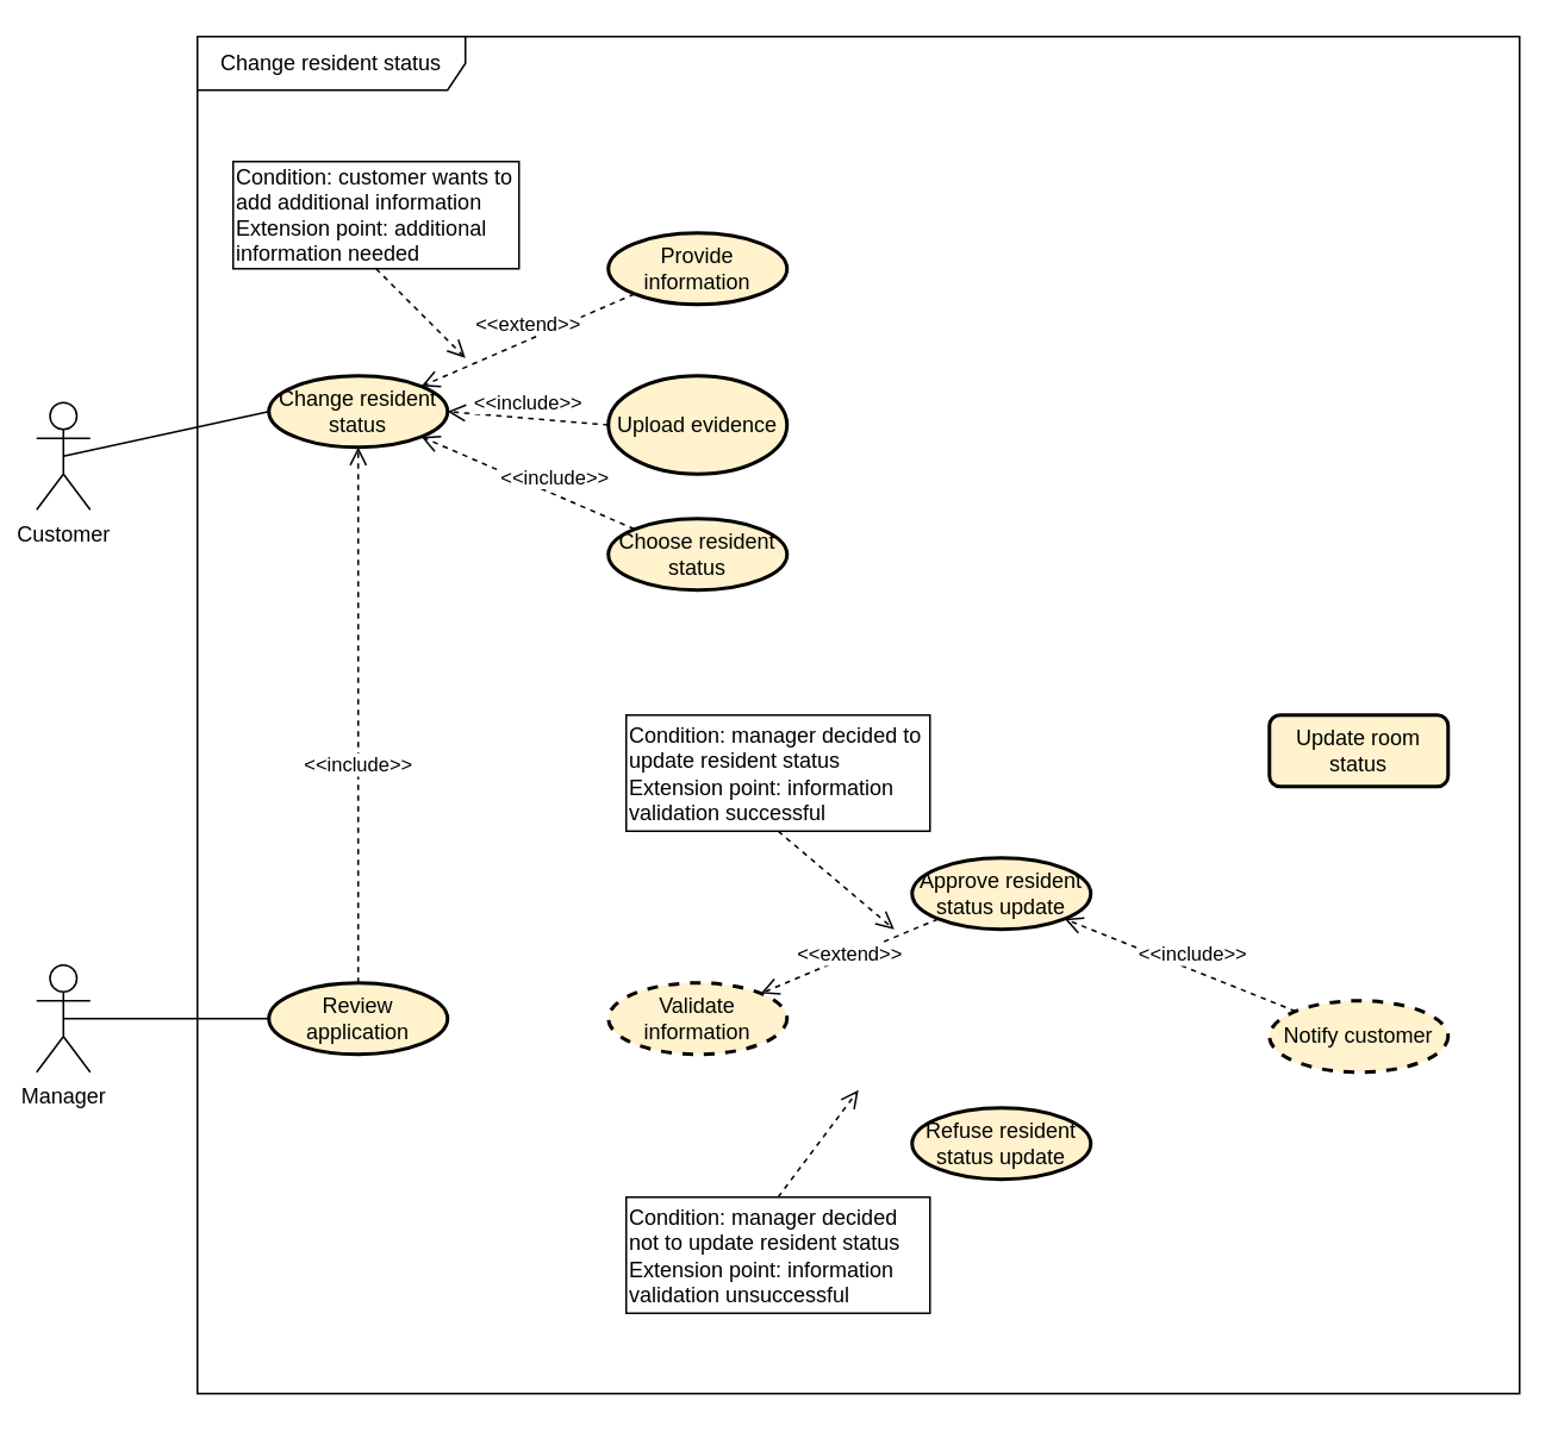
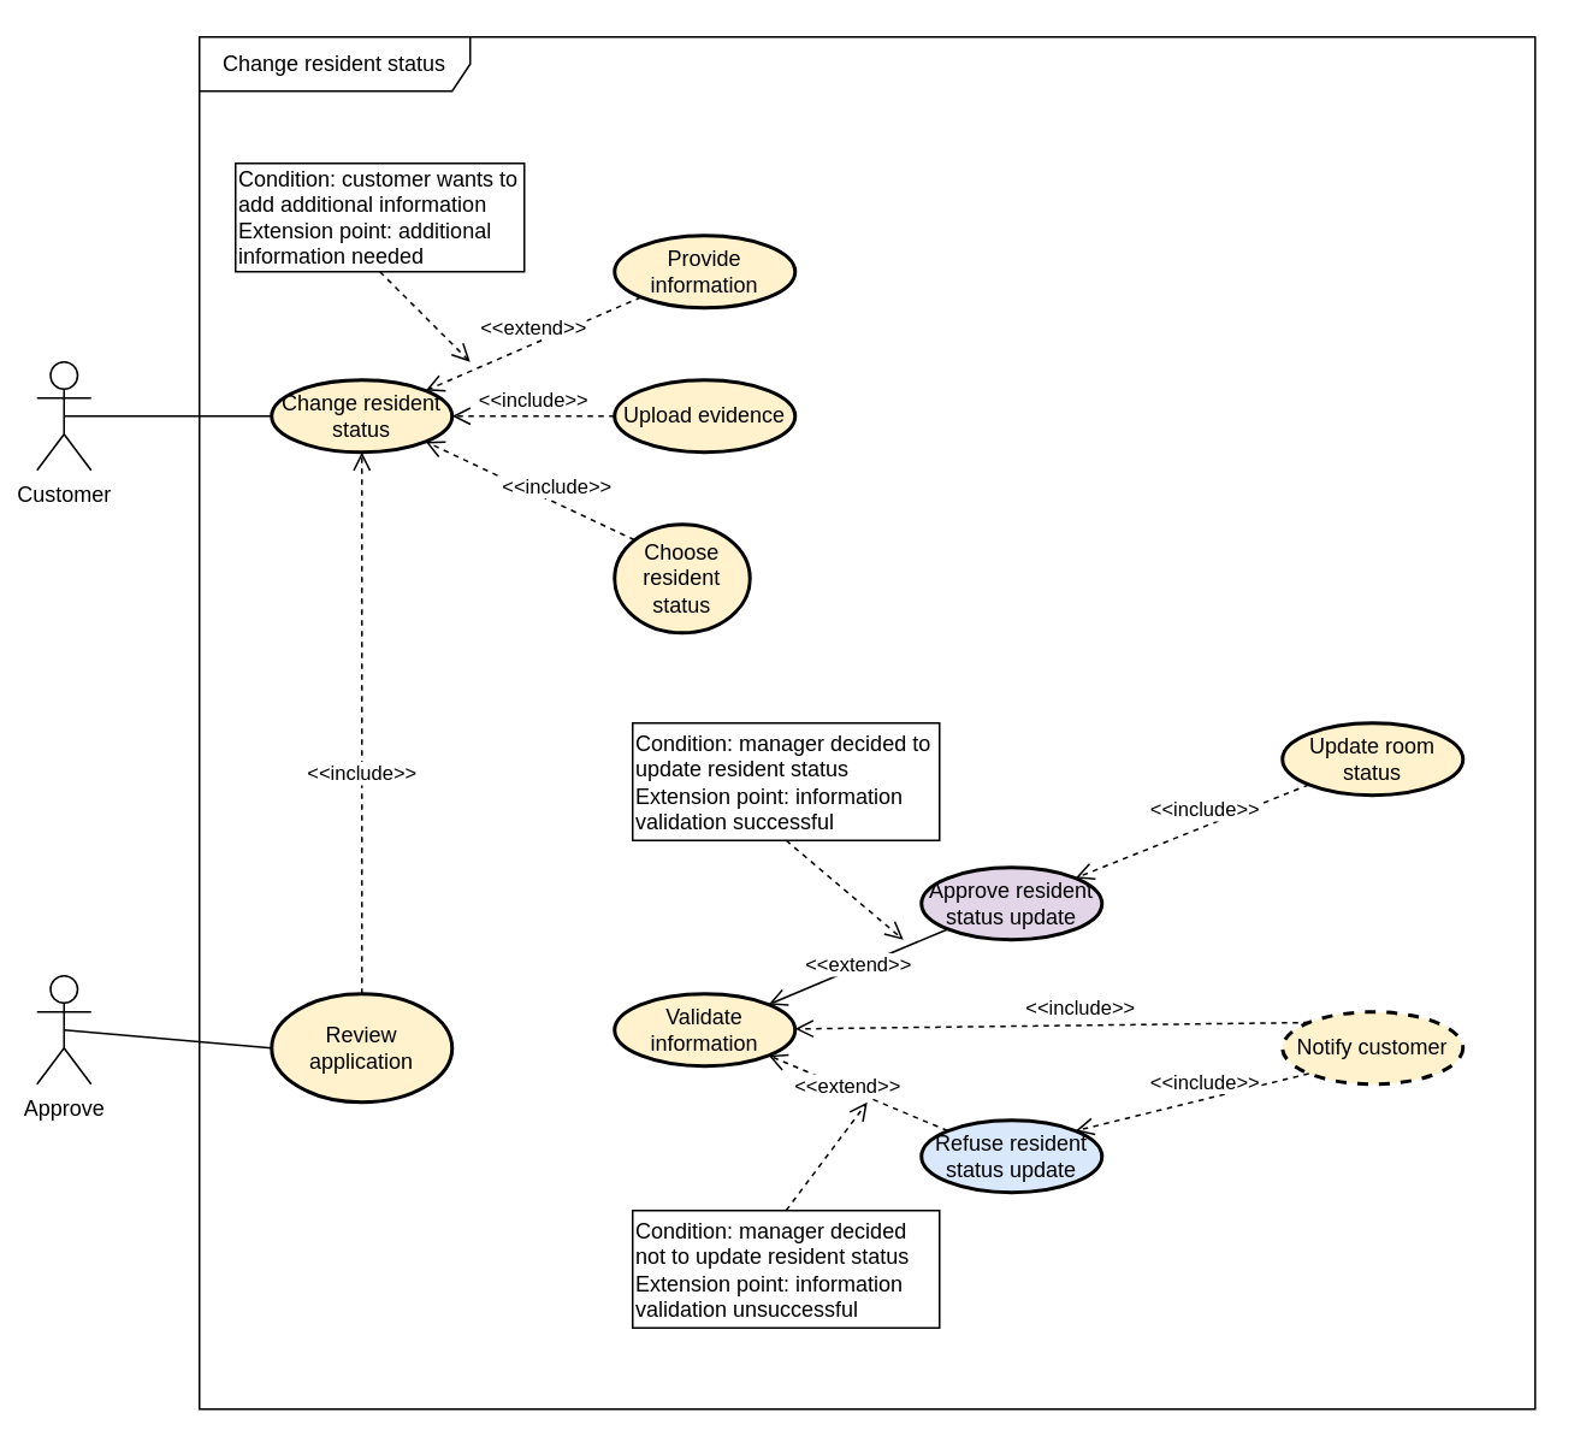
  <mxCell id="0" />
  <mxCell id="1" parent="0" />
- <mxCell id="2" value="Customer" style="shape=umlActor;verticalLabelPosition=bottom;verticalAlign=top;html=1;" parent="1" vertex="1"><mxGeometry x="20" y="225" width="30" height="60" as="geometry" /></mxCell>
+ <mxCell id="2" value="Customer" style="shape=umlActor;verticalLabelPosition=bottom;verticalAlign=top;html=1;" parent="1" vertex="1"><mxGeometry x="20" y="200" width="30" height="60" as="geometry" /></mxCell>
  <mxCell id="3" value="Change resident status" style="ellipse;whiteSpace=wrap;html=1;align=center;fillColor=#fff2cc;strokeColor=light-dark(#000000, #6d5100);strokeWidth=2;" parent="1" vertex="1"><mxGeometry x="150" y="210" width="100" height="40" as="geometry" /></mxCell>
  <mxCell id="4" value="Provide information" style="ellipse;whiteSpace=wrap;html=1;align=center;fillColor=#fff2cc;strokeColor=light-dark(#000000, #6d5100);strokeWidth=2;" parent="1" vertex="1"><mxGeometry x="340" y="130" width="100" height="40" as="geometry" /></mxCell>
  <mxCell id="5" value="&amp;lt;&amp;lt;extend&amp;gt;&amp;gt;" style="html=1;verticalAlign=bottom;endArrow=open;dashed=1;endSize=8;curved=0;rounded=0;entryX=1;entryY=0;entryDx=0;entryDy=0;exitX=0;exitY=1;exitDx=0;exitDy=0;" parent="1" source="4" target="3" edge="1"><mxGeometry relative="1" as="geometry"><mxPoint x="370" y="270" as="sourcePoint" /><mxPoint x="260" y="270" as="targetPoint" /></mxGeometry></mxCell>
  <mxCell id="6" value="" style="endArrow=none;html=1;rounded=0;exitX=0.5;exitY=0.5;exitDx=0;exitDy=0;exitPerimeter=0;entryX=0;entryY=0.5;entryDx=0;entryDy=0;" parent="1" source="2" target="3" edge="1"><mxGeometry width="50" height="50" relative="1" as="geometry"><mxPoint x="100" y="370" as="sourcePoint" /><mxPoint x="150" y="320" as="targetPoint" /></mxGeometry></mxCell>
- <mxCell id="7" value="Manager" style="shape=umlActor;verticalLabelPosition=bottom;verticalAlign=top;html=1;" parent="1" vertex="1"><mxGeometry x="20" y="540" width="30" height="60" as="geometry" /></mxCell>
+ <mxCell id="7" value="Approve" style="shape=umlActor;verticalLabelPosition=bottom;verticalAlign=top;html=1;" parent="1" vertex="1"><mxGeometry x="20" y="540" width="30" height="60" as="geometry" /></mxCell>
  <mxCell id="8" value="Change resident status" style="shape=umlFrame;whiteSpace=wrap;html=1;pointerEvents=0;width=150;height=30;" parent="1" vertex="1"><mxGeometry x="110" y="20" width="740" height="760" as="geometry" /></mxCell>
- <mxCell id="9" value="Upload evidence" style="ellipse;whiteSpace=wrap;html=1;align=center;fillColor=#fff2cc;strokeColor=light-dark(#000000, #6d5100);strokeWidth=2;" parent="1" vertex="1"><mxGeometry x="340" y="210" width="100" height="55" as="geometry" /></mxCell>
+ <mxCell id="9" value="Upload evidence" style="ellipse;whiteSpace=wrap;html=1;align=center;fillColor=#fff2cc;strokeColor=light-dark(#000000, #6d5100);strokeWidth=2;" parent="1" vertex="1"><mxGeometry x="340" y="210" width="100" height="40" as="geometry" /></mxCell>
  <mxCell id="10" value="&amp;lt;&amp;lt;include&amp;gt;&amp;gt;" style="html=1;verticalAlign=bottom;endArrow=open;dashed=1;endSize=8;curved=0;rounded=0;entryX=1;entryY=0.5;entryDx=0;entryDy=0;exitX=0;exitY=0.5;exitDx=0;exitDy=0;" parent="1" source="9" target="3" edge="1"><mxGeometry relative="1" as="geometry"><mxPoint x="375" y="310" as="sourcePoint" /><mxPoint x="235" y="254" as="targetPoint" /><mxPoint as="offset" /></mxGeometry></mxCell>
- <mxCell id="11" value="Review application" style="ellipse;whiteSpace=wrap;html=1;align=center;fillColor=#fff2cc;strokeColor=light-dark(#000000, #6d5100);strokeWidth=2;" parent="1" vertex="1"><mxGeometry x="150" y="550" width="100" height="40" as="geometry" /></mxCell>
- <mxCell id="12" value="Validate information" style="ellipse;whiteSpace=wrap;html=1;align=center;fillColor=#fff2cc;strokeColor=light-dark(#000000, #6d5100);strokeWidth=2;dashed=1;" parent="1" vertex="1"><mxGeometry x="340" y="550" width="100" height="40" as="geometry" /></mxCell>
- <mxCell id="13" value="Approve resident status update" style="ellipse;whiteSpace=wrap;html=1;align=center;fillColor=#fff2cc;strokeColor=light-dark(#000000, #6d5100);strokeWidth=2;" parent="1" vertex="1"><mxGeometry x="510" y="480" width="100" height="40" as="geometry" /></mxCell>
- <mxCell id="14" value="&amp;lt;&amp;lt;extend&amp;gt;&amp;gt;" style="html=1;verticalAlign=bottom;endArrow=open;dashed=1;endSize=8;curved=0;rounded=0;entryX=1;entryY=0;entryDx=0;entryDy=0;exitX=0;exitY=1;exitDx=0;exitDy=0;" parent="1" source="13" target="12" edge="1"><mxGeometry x="0.054" y="7" relative="1" as="geometry"><mxPoint x="415" y="760" as="sourcePoint" /><mxPoint x="290" y="760" as="targetPoint" /><mxPoint as="offset" /></mxGeometry></mxCell>
+ <mxCell id="11" value="Review application" style="ellipse;whiteSpace=wrap;html=1;align=center;fillColor=#fff2cc;strokeColor=light-dark(#000000, #6d5100);strokeWidth=2;" parent="1" vertex="1"><mxGeometry x="150" y="550" width="100" height="60" as="geometry" /></mxCell>
+ <mxCell id="12" value="Validate information" style="ellipse;whiteSpace=wrap;html=1;align=center;fillColor=#fff2cc;strokeColor=light-dark(#000000, #6d5100);strokeWidth=2;" parent="1" vertex="1"><mxGeometry x="340" y="550" width="100" height="40" as="geometry" /></mxCell>
+ <mxCell id="13" value="Approve resident status update" style="ellipse;whiteSpace=wrap;html=1;align=center;fillColor=#e1d5e7;strokeColor=light-dark(#000000, #6d5100);strokeWidth=2;" parent="1" vertex="1"><mxGeometry x="510" y="480" width="100" height="40" as="geometry" /></mxCell>
+ <mxCell id="14" value="&amp;lt;&amp;lt;extend&amp;gt;&amp;gt;" style="html=1;verticalAlign=bottom;endArrow=open;dashed=0;endSize=8;curved=0;rounded=0;entryX=1;entryY=0;entryDx=0;entryDy=0;exitX=0;exitY=1;exitDx=0;exitDy=0;" parent="1" source="13" target="12" edge="1"><mxGeometry x="0.054" y="7" relative="1" as="geometry"><mxPoint x="415" y="760" as="sourcePoint" /><mxPoint x="290" y="760" as="targetPoint" /><mxPoint as="offset" /></mxGeometry></mxCell>
  <mxCell id="15" value="Condition: manager decided to update resident status&lt;div&gt;Extension point:&amp;nbsp;information validation successful&lt;/div&gt;" style="whiteSpace=wrap;html=1;align=left;" parent="1" vertex="1"><mxGeometry x="350" y="400" width="170" height="65" as="geometry" /></mxCell>
  <mxCell id="16" value="" style="html=1;verticalAlign=bottom;endArrow=open;dashed=1;endSize=8;curved=0;rounded=0;exitX=0.5;exitY=1;exitDx=0;exitDy=0;" parent="1" source="15" edge="1"><mxGeometry x="0.75" y="-30" relative="1" as="geometry"><mxPoint x="-235" y="610" as="sourcePoint" /><mxPoint x="500" y="520" as="targetPoint" /><mxPoint as="offset" /></mxGeometry></mxCell>
- <mxCell id="17" value="Choose resident status" style="ellipse;whiteSpace=wrap;html=1;align=center;fillColor=#fff2cc;strokeColor=light-dark(#000000, #6d5100);strokeWidth=2;" vertex="1" parent="1"><mxGeometry x="340" y="290" width="100" height="40" as="geometry" /></mxCell>
+ <mxCell id="17" value="Choose resident status" style="ellipse;whiteSpace=wrap;html=1;align=center;fillColor=#fff2cc;strokeColor=light-dark(#000000, #6d5100);strokeWidth=2;" vertex="1" parent="1"><mxGeometry x="340" y="290" width="75" height="60" as="geometry" /></mxCell>
  <mxCell id="18" value="&amp;lt;&amp;lt;include&amp;gt;&amp;gt;" style="html=1;verticalAlign=bottom;endArrow=open;dashed=1;endSize=8;curved=0;rounded=0;exitX=0;exitY=0;exitDx=0;exitDy=0;entryX=1;entryY=1;entryDx=0;entryDy=0;" edge="1" parent="1" source="17" target="3"><mxGeometry x="-0.25" relative="1" as="geometry"><mxPoint x="730" y="380" as="sourcePoint" /><mxPoint x="730" y="310" as="targetPoint" /><mxPoint as="offset" /></mxGeometry></mxCell>
  <mxCell id="19" value="Condition: customer wants to add additional information&lt;div&gt;Extension point: additional information needed&lt;/div&gt;" style="whiteSpace=wrap;html=1;align=left;" vertex="1" parent="1"><mxGeometry x="130" y="90" width="160" height="60" as="geometry" /></mxCell>
  <mxCell id="20" value="" style="html=1;verticalAlign=bottom;endArrow=open;dashed=1;endSize=8;curved=0;rounded=0;exitX=0.5;exitY=1;exitDx=0;exitDy=0;" edge="1" parent="1" source="19"><mxGeometry x="0.75" y="-30" relative="1" as="geometry"><mxPoint x="650" y="373" as="sourcePoint" /><mxPoint x="260" y="200" as="targetPoint" /><mxPoint as="offset" /></mxGeometry></mxCell>
  <mxCell id="21" value="&amp;lt;&amp;lt;include&amp;gt;&amp;gt;" style="html=1;verticalAlign=bottom;endArrow=open;dashed=1;endSize=8;curved=0;rounded=0;exitX=0.5;exitY=0;exitDx=0;exitDy=0;entryX=0.5;entryY=1;entryDx=0;entryDy=0;" edge="1" parent="1" source="11" target="3"><mxGeometry x="-0.25" relative="1" as="geometry"><mxPoint x="350" y="310" as="sourcePoint" /><mxPoint x="235" y="254" as="targetPoint" /><mxPoint as="offset" /></mxGeometry></mxCell>
  <mxCell id="22" value="" style="endArrow=none;html=1;rounded=0;exitX=0.5;exitY=0.5;exitDx=0;exitDy=0;exitPerimeter=0;entryX=0;entryY=0.5;entryDx=0;entryDy=0;" edge="1" parent="1" source="7" target="11"><mxGeometry width="50" height="50" relative="1" as="geometry"><mxPoint x="45" y="370" as="sourcePoint" /><mxPoint x="160" y="370" as="targetPoint" /></mxGeometry></mxCell>
- <mxCell id="23" value="Update room status" style="whiteSpace=wrap;html=1;align=center;fillColor=#fff2cc;strokeColor=light-dark(#000000, #6d5100);strokeWidth=2;rounded=1;" vertex="1" parent="1"><mxGeometry x="710" y="400" width="100" height="40" as="geometry" /></mxCell>
- <mxCell id="25" value="Refuse resident status update" style="ellipse;whiteSpace=wrap;html=1;align=center;fillColor=#fff2cc;strokeColor=light-dark(#000000, #6d5100);strokeWidth=2;" vertex="1" parent="1"><mxGeometry x="510" y="620" width="100" height="40" as="geometry" /></mxCell>
+ <mxCell id="23" value="Update room status" style="ellipse;whiteSpace=wrap;html=1;align=center;fillColor=#fff2cc;strokeColor=light-dark(#000000, #6d5100);strokeWidth=2;" vertex="1" parent="1"><mxGeometry x="710" y="400" width="100" height="40" as="geometry" /></mxCell>
+ <mxCell id="24" value="&amp;lt;&amp;lt;include&amp;gt;&amp;gt;" style="html=1;verticalAlign=bottom;endArrow=open;dashed=1;endSize=8;curved=0;rounded=0;entryX=1;entryY=0;entryDx=0;entryDy=0;exitX=0;exitY=1;exitDx=0;exitDy=0;" edge="1" parent="1" source="23" target="13"><mxGeometry x="-0.111" relative="1" as="geometry"><mxPoint x="690" y="509.57" as="sourcePoint" /><mxPoint x="600" y="509.57" as="targetPoint" /><mxPoint as="offset" /></mxGeometry></mxCell>
+ <mxCell id="25" value="Refuse resident status update" style="ellipse;whiteSpace=wrap;html=1;align=center;fillColor=#dae8fc;strokeColor=light-dark(#000000, #6d5100);strokeWidth=2;" vertex="1" parent="1"><mxGeometry x="510" y="620" width="100" height="40" as="geometry" /></mxCell>
+ <mxCell id="26" value="&amp;lt;&amp;lt;extend&amp;gt;&amp;gt;" style="html=1;verticalAlign=bottom;endArrow=open;dashed=1;endSize=8;curved=0;rounded=0;entryX=1;entryY=1;entryDx=0;entryDy=0;exitX=0;exitY=0;exitDx=0;exitDy=0;" edge="1" parent="1" source="25" target="12"><mxGeometry x="0.054" y="7" relative="1" as="geometry"><mxPoint x="535" y="524" as="sourcePoint" /><mxPoint x="435" y="566" as="targetPoint" /><mxPoint as="offset" /></mxGeometry></mxCell>
  <mxCell id="27" value="Condition: manager decided not to update resident status&lt;div&gt;Extension point:&amp;nbsp;information validation unsuccessful&lt;/div&gt;" style="whiteSpace=wrap;html=1;align=left;" vertex="1" parent="1"><mxGeometry x="350" y="670" width="170" height="65" as="geometry" /></mxCell>
  <mxCell id="28" value="" style="html=1;verticalAlign=bottom;endArrow=open;dashed=1;endSize=8;curved=0;rounded=0;exitX=0.5;exitY=0;exitDx=0;exitDy=0;" edge="1" parent="1" source="27"><mxGeometry x="0.75" y="-30" relative="1" as="geometry"><mxPoint x="445" y="475" as="sourcePoint" /><mxPoint x="480" y="610" as="targetPoint" /><mxPoint as="offset" /></mxGeometry></mxCell>
  <mxCell id="29" value="Notify customer" style="ellipse;whiteSpace=wrap;html=1;align=center;fillColor=#fff2cc;strokeColor=light-dark(#000000, #6d5100);strokeWidth=2;dashed=1;" vertex="1" parent="1"><mxGeometry x="710" y="560" width="100" height="40" as="geometry" /></mxCell>
- <mxCell id="30" value="&amp;lt;&amp;lt;include&amp;gt;&amp;gt;" style="html=1;verticalAlign=bottom;endArrow=open;dashed=1;endSize=8;curved=0;rounded=0;entryX=1;entryY=1;entryDx=0;entryDy=0;exitX=0;exitY=0;exitDx=0;exitDy=0;" edge="1" parent="1" source="29" target="13"><mxGeometry x="-0.111" relative="1" as="geometry"><mxPoint x="720" y="510" as="sourcePoint" /><mxPoint x="620" y="510" as="targetPoint" /><mxPoint as="offset" /></mxGeometry></mxCell>
+ <mxCell id="30" value="&amp;lt;&amp;lt;include&amp;gt;&amp;gt;" style="html=1;verticalAlign=bottom;endArrow=open;dashed=1;endSize=8;curved=0;rounded=0;exitX=0;exitY=0;exitDx=0;exitDy=0;" edge="1" parent="1" source="29" target="12"><mxGeometry x="-0.111" relative="1" as="geometry"><mxPoint x="720" y="510" as="sourcePoint" /><mxPoint x="620" y="510" as="targetPoint" /><mxPoint as="offset" /></mxGeometry></mxCell>
+ <mxCell id="31" value="&amp;lt;&amp;lt;include&amp;gt;&amp;gt;" style="html=1;verticalAlign=bottom;endArrow=open;dashed=1;endSize=8;curved=0;rounded=0;entryX=1;entryY=0;entryDx=0;entryDy=0;exitX=0;exitY=1;exitDx=0;exitDy=0;" edge="1" parent="1" source="29" target="25"><mxGeometry x="-0.111" relative="1" as="geometry"><mxPoint x="735" y="636" as="sourcePoint" /><mxPoint x="605" y="524" as="targetPoint" /><mxPoint as="offset" /></mxGeometry></mxCell>
